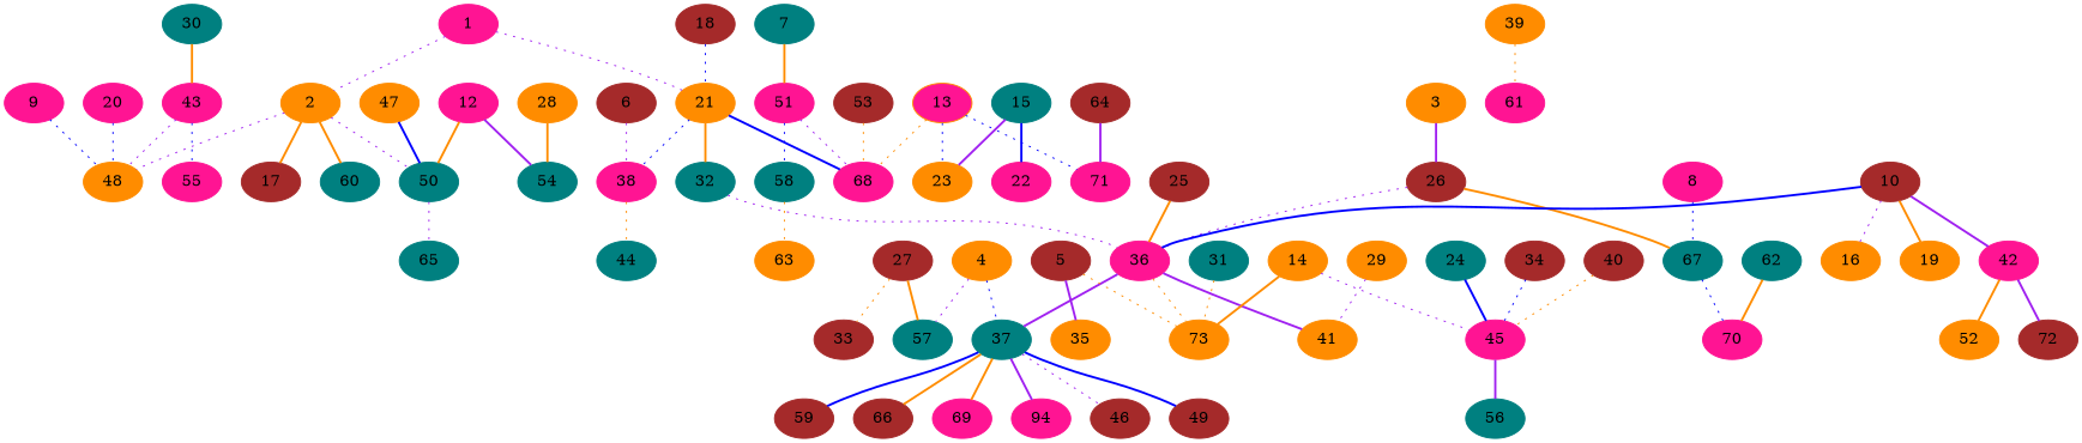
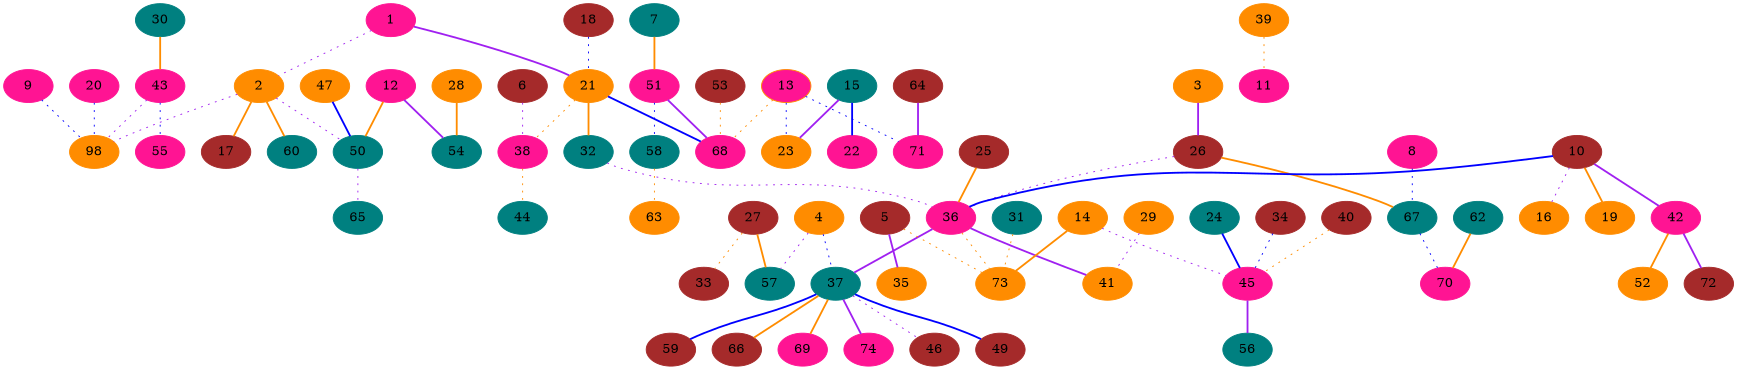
  graph {
    node [color=darkorange style=filled]
    edge [color=darkorange style=bold weight=1.0]
    2
    1 [color=deeppink]
    21
    17 [color=brown]
-   48
+   48 [label=98]
    50 [color=teal]
    60 [color=teal]
    38 [color=deeppink]
    68 [color=deeppink]
    32 [color=teal]
    65 [color=teal]
    3
    26 [color=brown]
    67 [color=teal]
    36 [color=deeppink]
    4
    37 [color=teal]
    57 [color=teal]
    46 [color=brown]
    49 [color=brown]
    59 [color=brown]
    66 [color=brown]
    69 [color=deeppink]
-   74 [color=deeppink label=94]
+   74 [color=deeppink]
    5 [color=brown]
    35
    73
    6 [color=brown]
    44 [color=teal]
    7 [color=teal]
    51 [color=deeppink]
    58 [color=teal]
    8 [color=deeppink]
    70 [color=deeppink]
    9 [color=deeppink]
    10 [color=brown]
    16
    19
    42 [color=deeppink]
    41
    52
    72 [color=brown]
    39
-   61 [color=deeppink]
+   61 [color=deeppink label=11]
    12 [color=deeppink]
    54 [color=teal]
    13 [fillcolor=deeppink]
    23
    71 [color=deeppink]
    14
    45 [color=deeppink]
    56 [color=teal]
    15 [color=teal]
    22 [color=deeppink]
    18 [color=brown]
    20 [color=deeppink]
    24 [color=teal]
    25 [color=brown]
    27 [color=brown]
    33 [color=brown]
    28
    29
    30 [color=teal]
    43 [color=deeppink]
    55 [color=deeppink]
    31 [color=teal]
    34 [color=brown]
    40 [color=brown]
    47
    63
    53 [color=brown]
    62 [color=teal]
    64 [color=brown]
    2 -- 17
    2 -- 48 [color=purple style=dotted]
    2 -- 50 [color=purple style=dotted]
    2 -- 60
    1 -- 2 [color=purple style=dotted]
-   1 -- 21 [color=purple style=dotted]
-   21 -- 38 [color=blue style=dotted]
+   1 -- 21 [color=purple]
+   21 -- 38 [style=dotted]
    21 -- 68 [color=blue]
    21 -- 32
    50 -- 65 [color=purple style=dotted]
    38 -- 44 [style=dotted]
    32 -- 36 [color=purple style=dotted]
    3 -- 26 [color=purple]
    26 -- 67
    26 -- 36 [color=purple style=dotted]
    67 -- 70 [color=blue style=dotted]
    36 -- 37 [color=purple]
    36 -- 73 [style=dotted]
    36 -- 41 [color=purple]
    4 -- 37 [color=blue style=dotted]
    4 -- 57 [color=purple style=dotted]
    37 -- 46 [color=purple style=dotted]
    37 -- 49 [color=blue]
    37 -- 59 [color=blue]
    37 -- 66
    37 -- 69
    37 -- 74 [color=purple]
    5 -- 35 [color=purple]
    5 -- 73 [style=dotted]
    6 -- 38 [color=purple style=dotted]
    7 -- 51
-   51 -- 68 [color=purple style=dotted]
+   51 -- 68 [color=purple]
    51 -- 58 [color=blue style=dotted]
    58 -- 63 [style=dotted]
    8 -- 67 [color=blue style=dotted]
    9 -- 48 [color=blue style=dotted]
    10 -- 36 [color=blue]
    10 -- 16 [color=purple style=dotted]
    10 -- 19
    10 -- 42 [color=purple]
    42 -- 52
    42 -- 72 [color=purple]
    39 -- 61 [style=dotted]
    12 -- 50
    12 -- 54 [color=purple]
    13 -- 68 [style=dotted]
    13 -- 23 [color=blue style=dotted]
    13 -- 71 [color=blue style=dotted]
    14 -- 73
    14 -- 45 [color=purple style=dotted]
    45 -- 56 [color=purple]
    15 -- 23 [color=purple]
    15 -- 22 [color=blue]
    18 -- 21 [color=blue style=dotted]
    20 -- 48 [color=blue style=dotted]
    24 -- 45 [color=blue]
    25 -- 36
    27 -- 57
    27 -- 33 [style=dotted]
    28 -- 54
    29 -- 41 [color=purple style=dotted]
    30 -- 43
    43 -- 48 [color=purple style=dotted]
    43 -- 55 [color=blue style=dotted]
    31 -- 73 [style=dotted]
    34 -- 45 [color=blue style=dotted]
    40 -- 45 [style=dotted]
    47 -- 50 [color=blue]
    53 -- 68 [style=dotted]
    62 -- 70
    64 -- 71 [color=purple]
  }
